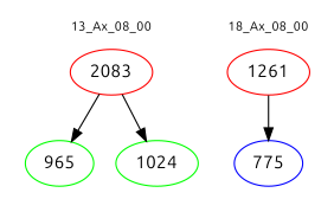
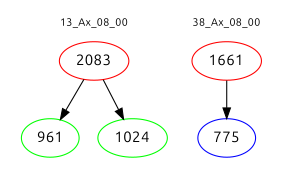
  digraph {
    fontname=Ubuntu
    node [color=red fontname=Ubuntu]
    edge [color=black fontname=Ubuntu]
    n1 [label=2083]
-   n2 [color=green label=965]
+   n2 [color=green label=961]
    n3 [color=green label=1024]
-   n4 [label=1261]
+   n4 [label=1661]
    n5 [color=blue label=775]
    subgraph cluster_1 {
      color=white
      fontsize=10
      label="13_Ax_08_00"
      n1
      n2
      n3
    }
    subgraph cluster_2 {
      color=white
      fontsize=10
-     label="18_Ax_08_00"
+     label="38_Ax_08_00"
      n4
      n5
    }
    n1 -> n2
    n1 -> n3
    n4 -> n5
  }
